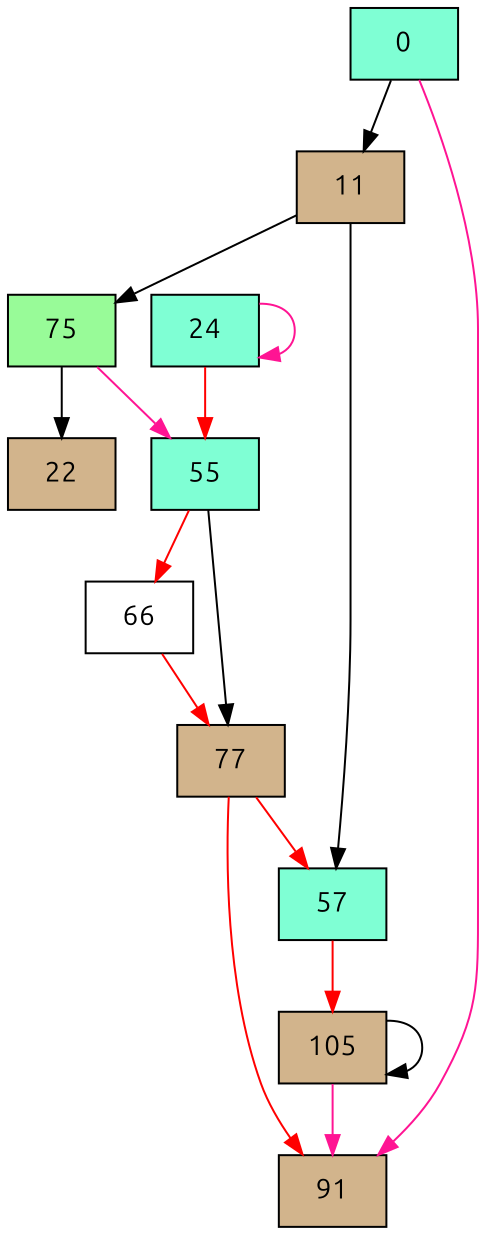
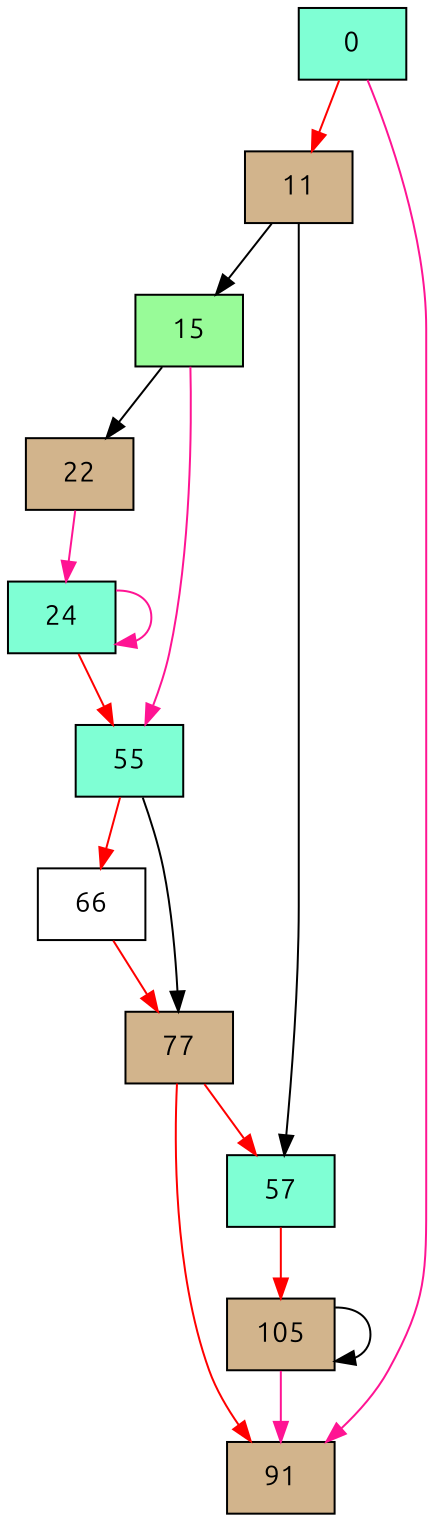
  digraph {
    fontname=Ubuntu
    node [fillcolor=tan fontname=Ubuntu shape=box style=filled]
    edge [color=red fontname=Ubuntu]
    n1 [fillcolor=aquamarine label=0]
    n2 [label=11]
    n3 [label=91]
-   n4 [fillcolor=palegreen label=75]
+   n4 [fillcolor=palegreen label=15]
    n5 [fillcolor=aquamarine label=57]
    n6 [label=22]
    n7 [fillcolor=aquamarine label=55]
    n8 [label=105]
    n9 [fillcolor=aquamarine label=24]
    n10 [fillcolor=white label=66]
    n11 [label=77]
-   n1 -> n2 [color=black]
+   n1 -> n2
    n1 -> n3 [color=deeppink]
    n2 -> n4 [color=black]
    n2 -> n5 [color=black]
    n4 -> n6 [color=black]
    n4 -> n7 [color=deeppink]
    n5 -> n8
+   n6 -> n9 [color=deeppink]
    n7 -> n10
    n7 -> n11 [color=black]
    n8 -> n3 [color=deeppink]
    n8 -> n8 [color=black]
    n9 -> n7
    n9 -> n9 [color=deeppink]
    n10 -> n11
    n11 -> n3
    n11 -> n5
  }
